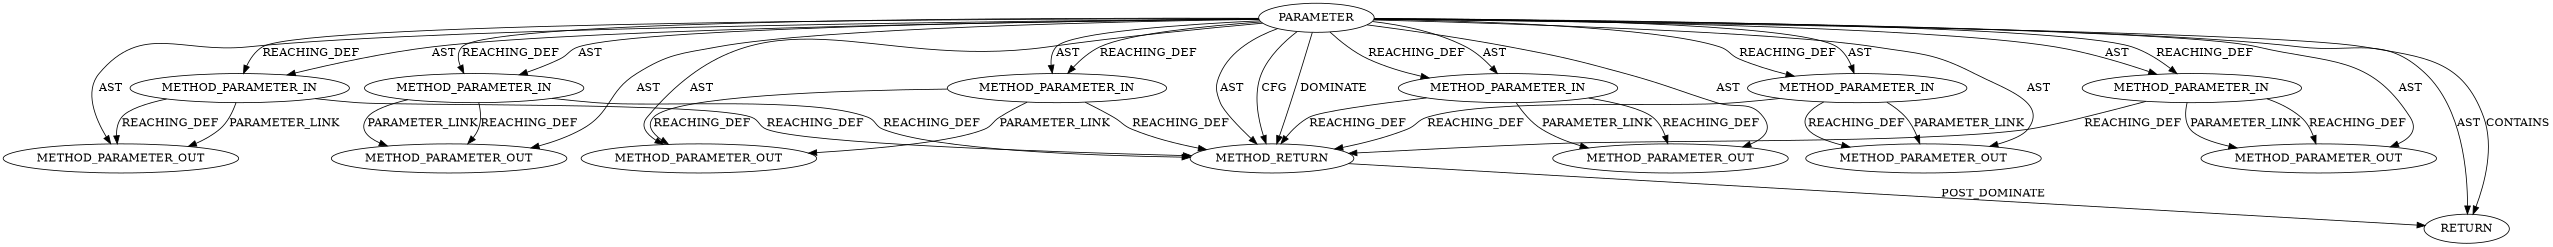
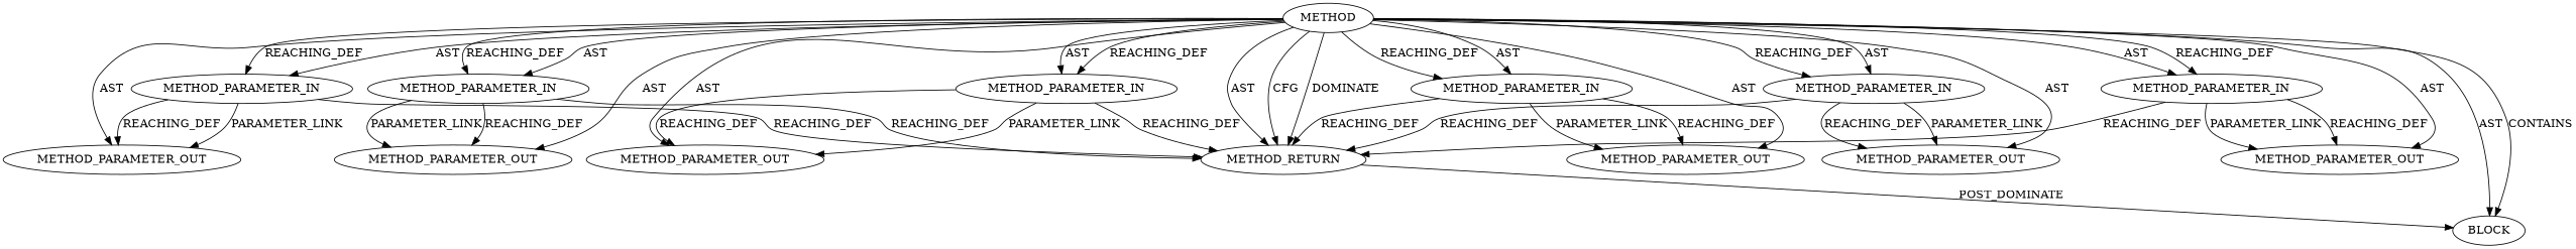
  digraph {
    node [CODE=p1 EVALUATION_STRATEGY=BY_VALUE IS_VARIADIC=false ORDER=1 TYPE_FULL_NAME=ANY]
    n1 [INDEX=1 NAME=p1 label=METHOD_PARAMETER_OUT]
    n2 [CODE=p6 INDEX=6 NAME=p6 ORDER=6 label=METHOD_PARAMETER_IN]
    n3 [CODE=RET ORDER=2 label=METHOD_RETURN IS_VARIADIC=""]
    n4 [CODE=p6 INDEX=6 NAME=p6 ORDER=6 label=METHOD_PARAMETER_OUT]
-   n5 [ARGUMENT_INDEX=1 CODE="<empty>" label=RETURN EVALUATION_STRATEGY="" IS_VARIADIC=""]
+   n5 [ARGUMENT_INDEX=1 CODE="<empty>" label=BLOCK EVALUATION_STRATEGY="" IS_VARIADIC=""]
    n6 [CODE=p2 INDEX=2 NAME=p2 ORDER=2 label=METHOD_PARAMETER_IN]
    n7 [CODE=p2 INDEX=2 NAME=p2 ORDER=2 label=METHOD_PARAMETER_OUT]
    n8 [CODE=p3 INDEX=3 NAME=p3 ORDER=3 label=METHOD_PARAMETER_OUT]
    n9 [INDEX=1 NAME=p1 label=METHOD_PARAMETER_IN]
    n10 [CODE=p5 INDEX=5 NAME=p5 ORDER=5 label=METHOD_PARAMETER_IN]
    n11 [CODE=p5 INDEX=5 NAME=p5 ORDER=5 label=METHOD_PARAMETER_OUT]
-   n12 [AST_PARENT_FULL_NAME="<global>" AST_PARENT_TYPE=NAMESPACE_BLOCK CODE="<empty>" FILENAME="<empty>" FULL_NAME=tls_dev_resync IS_EXTERNAL=true NAME=tls_dev_resync ORDER=0 label=PARAMETER EVALUATION_STRATEGY="" IS_VARIADIC="" TYPE_FULL_NAME=""]
+   n12 [AST_PARENT_FULL_NAME="<global>" AST_PARENT_TYPE=NAMESPACE_BLOCK CODE="<empty>" FILENAME="<empty>" FULL_NAME=tls_dev_resync IS_EXTERNAL=true NAME=tls_dev_resync ORDER=0 label=METHOD EVALUATION_STRATEGY="" IS_VARIADIC="" TYPE_FULL_NAME=""]
    n13 [CODE=p3 INDEX=3 NAME=p3 ORDER=3 label=METHOD_PARAMETER_IN]
    n14 [CODE=p4 INDEX=4 NAME=p4 ORDER=4 label=METHOD_PARAMETER_OUT]
    n15 [CODE=p4 INDEX=4 NAME=p4 ORDER=4 label=METHOD_PARAMETER_IN]
    n2 -> n3 [VARIABLE=p6 label=REACHING_DEF]
    n2 -> n4 [label=PARAMETER_LINK]
    n2 -> n4 [VARIABLE=p6 label=REACHING_DEF]
    n3 -> n5 [label=POST_DOMINATE]
    n6 -> n3 [VARIABLE=p2 label=REACHING_DEF]
    n6 -> n7 [label=PARAMETER_LINK]
    n6 -> n7 [VARIABLE=p2 label=REACHING_DEF]
    n9 -> n1 [VARIABLE=p1 label=REACHING_DEF]
    n9 -> n1 [label=PARAMETER_LINK]
    n9 -> n3 [VARIABLE=p1 label=REACHING_DEF]
    n10 -> n3 [VARIABLE=p5 label=REACHING_DEF]
    n10 -> n11 [label=PARAMETER_LINK]
    n10 -> n11 [VARIABLE=p5 label=REACHING_DEF]
    n12 -> n1 [label=AST]
    n12 -> n2 [label=REACHING_DEF]
    n12 -> n2 [label=AST]
    n12 -> n3 [label=DOMINATE]
    n12 -> n3 [label=AST]
    n12 -> n3 [label=CFG]
    n12 -> n4 [label=AST]
    n12 -> n5 [label=AST]
    n12 -> n5 [label=CONTAINS]
    n12 -> n6 [label=REACHING_DEF]
    n12 -> n6 [label=AST]
    n12 -> n7 [label=AST]
    n12 -> n8 [label=AST]
    n12 -> n9 [label=AST]
    n12 -> n9 [label=REACHING_DEF]
    n12 -> n10 [label=REACHING_DEF]
    n12 -> n10 [label=AST]
    n12 -> n11 [label=AST]
    n12 -> n13 [label=REACHING_DEF]
    n12 -> n13 [label=AST]
    n12 -> n14 [label=AST]
    n12 -> n15 [label=AST]
    n12 -> n15 [label=REACHING_DEF]
    n13 -> n3 [VARIABLE=p3 label=REACHING_DEF]
    n13 -> n8 [VARIABLE=p3 label=REACHING_DEF]
    n13 -> n8 [label=PARAMETER_LINK]
    n15 -> n3 [VARIABLE=p4 label=REACHING_DEF]
    n15 -> n14 [label=PARAMETER_LINK]
    n15 -> n14 [VARIABLE=p4 label=REACHING_DEF]
  }
